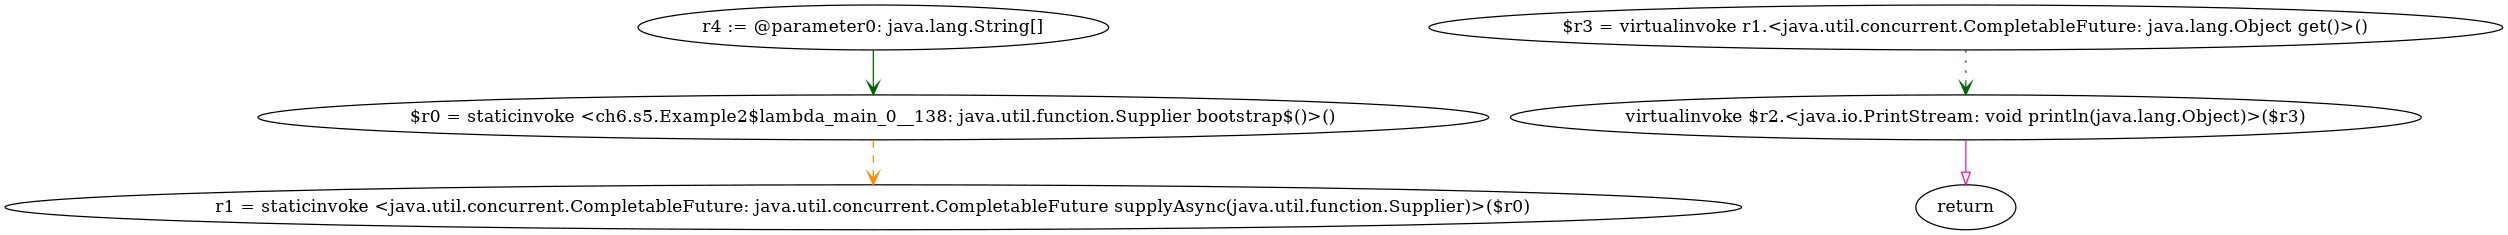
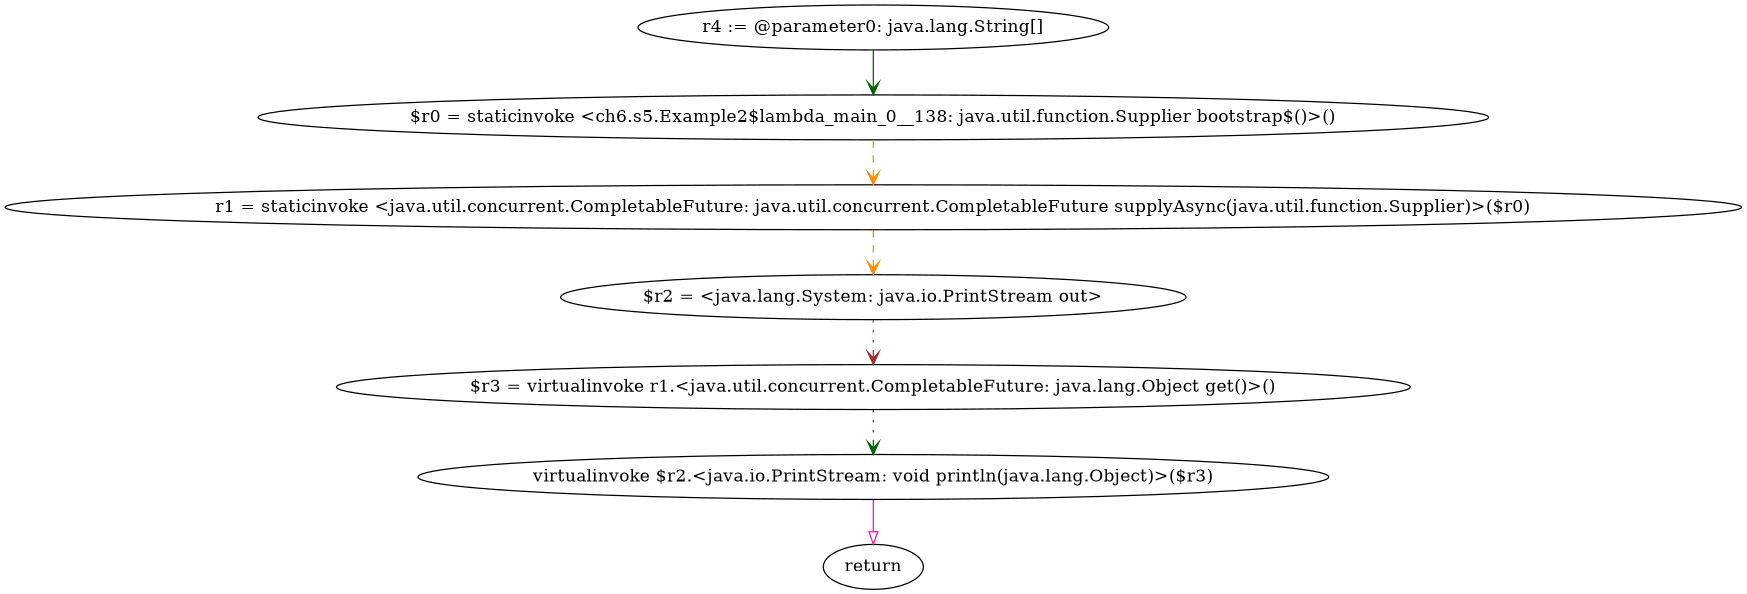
  digraph {
    edge [color=darkgreen style=solid arrowhead=vee]
    "r4 := @parameter0: java.lang.String[]"
    "$r0 = staticinvoke <ch6.s5.Example2$lambda_main_0__138: java.util.function.Supplier bootstrap$()>()"
    "r1 = staticinvoke <java.util.concurrent.CompletableFuture: java.util.concurrent.CompletableFuture supplyAsync(java.util.function.Supplier)>($r0)"
+   "$r2 = <java.lang.System: java.io.PrintStream out>"
    "$r3 = virtualinvoke r1.<java.util.concurrent.CompletableFuture: java.lang.Object get()>()"
    "virtualinvoke $r2.<java.io.PrintStream: void println(java.lang.Object)>($r3)"
    return
    "r4 := @parameter0: java.lang.String[]" -> "$r0 = staticinvoke <ch6.s5.Example2$lambda_main_0__138: java.util.function.Supplier bootstrap$()>()"
    "$r0 = staticinvoke <ch6.s5.Example2$lambda_main_0__138: java.util.function.Supplier bootstrap$()>()" -> "r1 = staticinvoke <java.util.concurrent.CompletableFuture: java.util.concurrent.CompletableFuture supplyAsync(java.util.function.Supplier)>($r0)" [color=darkorange style=dashed]
+   "r1 = staticinvoke <java.util.concurrent.CompletableFuture: java.util.concurrent.CompletableFuture supplyAsync(java.util.function.Supplier)>($r0)" -> "$r2 = <java.lang.System: java.io.PrintStream out>" [color=darkorange style=dashed]
+   "$r2 = <java.lang.System: java.io.PrintStream out>" -> "$r3 = virtualinvoke r1.<java.util.concurrent.CompletableFuture: java.lang.Object get()>()" [color=brown style=dotted]
    "$r3 = virtualinvoke r1.<java.util.concurrent.CompletableFuture: java.lang.Object get()>()" -> "virtualinvoke $r2.<java.io.PrintStream: void println(java.lang.Object)>($r3)" [style=dotted]
    "virtualinvoke $r2.<java.io.PrintStream: void println(java.lang.Object)>($r3)" -> return [color=deeppink arrowhead=onormal]
  }
